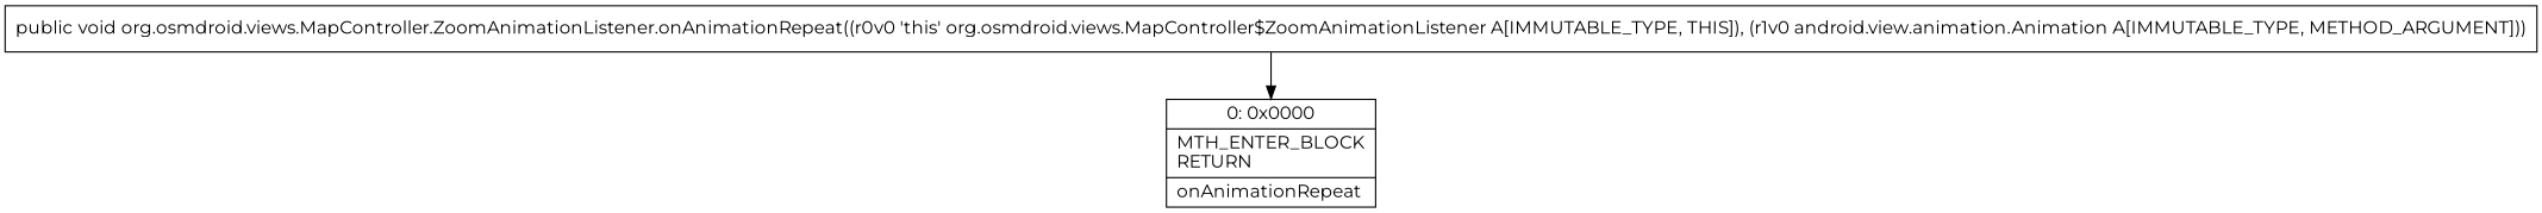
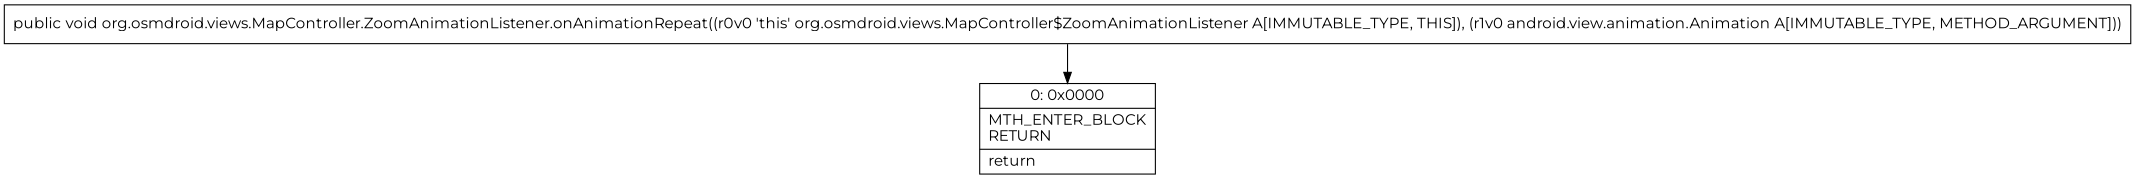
  digraph {
    fontname=Montserrat
    node [shape=record fontname=Montserrat]
-   n1 [label="{0\:\ 0x0000|MTH_ENTER_BLOCK\lRETURN\l|onAnimationRepeat\l}"]
+   n1 [label="{0\:\ 0x0000|MTH_ENTER_BLOCK\lRETURN\l|return\l}"]
    n2 [label="{public void org.osmdroid.views.MapController.ZoomAnimationListener.onAnimationRepeat((r0v0 'this' org.osmdroid.views.MapController$ZoomAnimationListener A[IMMUTABLE_TYPE, THIS]), (r1v0 android.view.animation.Animation A[IMMUTABLE_TYPE, METHOD_ARGUMENT])) }"]
    n2 -> n1 [fontname=Montserrat]
  }
